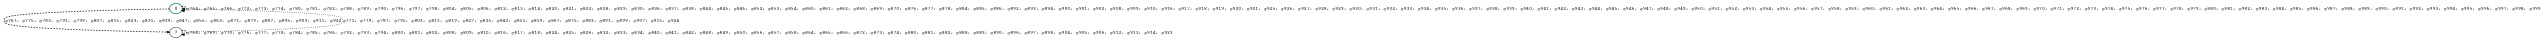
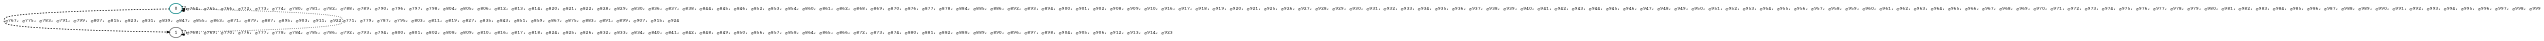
  digraph {
    fontname="Courier Prime"
    node [fontsize=20 penwidth=3 shape=oval style=rounded fontname="Courier Prime"]
    edge [arrowsize=1 color=black fontsize=20 penwidth=3 style=dashed fontname="Courier Prime"]
    0 [color=teal]
-   1 [color=gray40 label=7]
+   1 [color=gray40]
    0 -> 0 [label="@764, @765, @766, @772, @773, @774, @780, @781, @782, @788, @789, @790, @796, @797, @798, @804, @805, @806, @812, @813, @814, @820, @821, @822, @828, @829, @830, @836, @837, @838, @844, @845, @846, @852, @853, @854, @860, @861, @862, @868, @869, @870, @876, @877, @878, @884, @885, @886, @892, @893, @894, @900, @901, @902, @908, @909, @910, @916, @917, @918, @919, @920, @921, @925, @926, @927, @928, @929, @930, @931, @932, @933, @934, @935, @936, @937, @938, @939, @940, @941, @942, @943, @944, @945, @946, @947, @948, @949, @950, @951, @952, @953, @954, @955, @956, @957, @958, @959, @960, @961, @962, @963, @964, @965, @966, @967, @968, @969, @970, @971, @972, @973, @974, @975, @976, @977, @978, @979, @980, @981, @982, @983, @984, @985, @986, @987, @988, @989, @990, @991, @992, @993, @994, @995, @996, @997, @998, @999"]
    0 -> 1 [label="@767, @775, @783, @791, @799, @807, @815, @823, @831, @839, @847, @855, @863, @871, @879, @887, @895, @903, @911, @922"]
    1 -> 0 [label="@771, @779, @787, @795, @803, @811, @819, @827, @835, @843, @851, @859, @867, @875, @883, @891, @899, @907, @915, @924" style=dotted]
    1 -> 1 [label="@768, @769, @770, @776, @777, @778, @784, @785, @786, @792, @793, @794, @800, @801, @802, @808, @809, @810, @816, @817, @818, @824, @825, @826, @832, @833, @834, @840, @841, @842, @848, @849, @850, @856, @857, @858, @864, @865, @866, @872, @873, @874, @880, @881, @882, @888, @889, @890, @896, @897, @898, @904, @905, @906, @912, @913, @914, @923"]
  }
